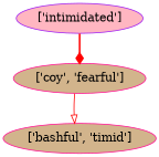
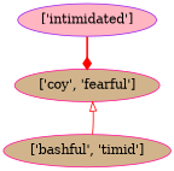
  strict digraph {
    node [color=deeppink fillcolor=tan style=filled]
    edge [color=red]
    "['coy', 'fearful']"
    "['bashful', 'timid']"
    "['intimidated']" [color=purple fillcolor=lightpink]
-   "['coy', 'fearful']" -> "['bashful', 'timid']" [arrowhead=onormal style=solid]
+   "['bashful', 'timid']" -> "['coy', 'fearful']" [arrowhead=onormal style=solid]
    "['intimidated']" -> "['coy', 'fearful']" [arrowhead=diamond style=bold]
  }
